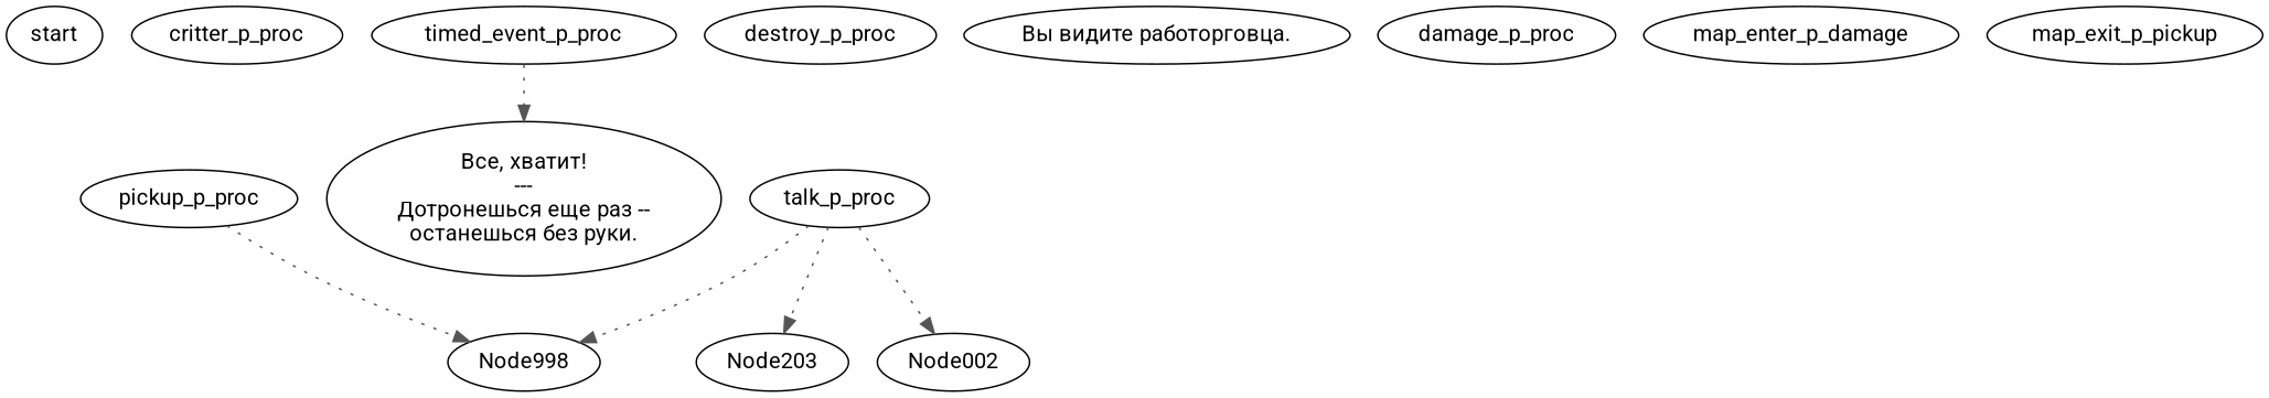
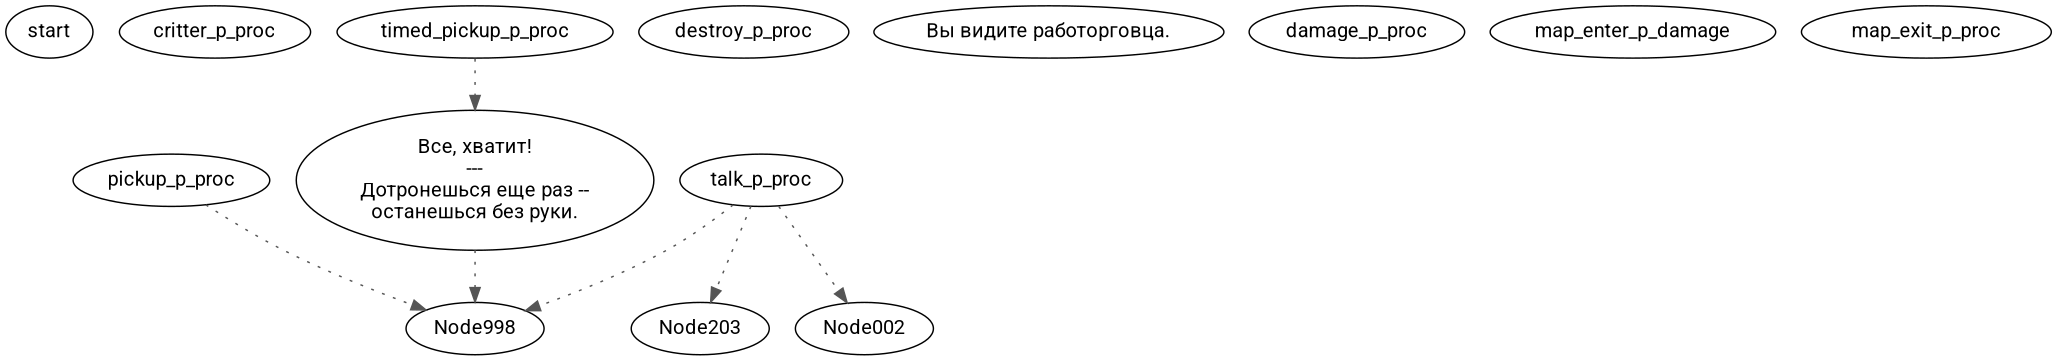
  digraph {
    fontname=Roboto
    node [color="#000000" fillcolor="#FFFFFF" fontname=Roboto style=filled]
    edge [color="#555555" fontname=Roboto style=dotted]
    start
    critter_p_proc
    pickup_p_proc
    Node998
    talk_p_proc
    n6 [label=Node203]
    Node002
    destroy_p_proc
    n9 [label="Вы видите работорговца."]
    damage_p_proc
    n11 [label=map_enter_p_damage]
-   map_exit_p_proc [label=map_exit_p_pickup]
+   map_exit_p_proc
    n13 [label="Все, хватит!\n---\nДотронешься еще раз --\nостанешься без руки."]
-   timed_event_p_proc
+   timed_event_p_proc [label=timed_pickup_p_proc]
    pickup_p_proc -> Node998
    talk_p_proc -> Node998
    talk_p_proc -> n6
    talk_p_proc -> Node002
+   n13 -> Node998
    timed_event_p_proc -> n13
  }
